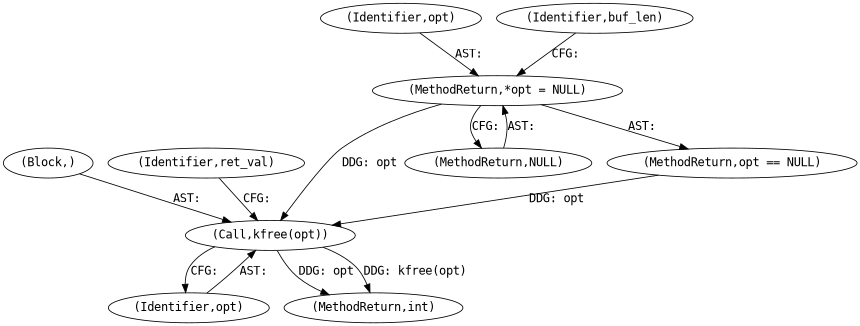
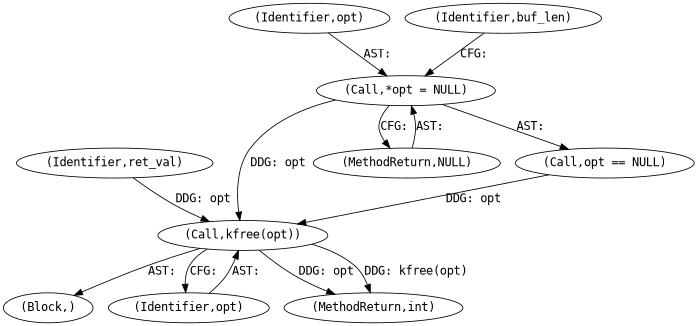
  digraph {
    fontname="DejaVu Sans Mono"
    node [fontname="DejaVu Sans Mono"]
    edge [fontname="DejaVu Sans Mono"]
-   n1 [label="(MethodReturn,*opt = NULL)"]
+   n1 [label="(Call,*opt = NULL)"]
    n2 [label="(Call,kfree(opt))"]
    n3 [label="(MethodReturn,NULL)"]
-   n4 [label="(MethodReturn,opt == NULL)"]
+   n4 [label="(Call,opt == NULL)"]
    n5 [label="(Block,)"]
    n6 [label="(Identifier,opt)"]
    n7 [label="(MethodReturn,int)"]
    n8 [label="(Identifier,opt)"]
    n9 [label="(Identifier,ret_val)"]
    n10 [label="(Identifier,buf_len)"]
    n1 -> n2 [label="DDG: opt"]
    n1 -> n3 [label="CFG: "]
    n1 -> n4 [label="AST: "]
-   n5 -> n2 [label="AST: "]
+   n2 -> n5 [label="AST: "]
    n2 -> n6 [label="CFG: "]
    n2 -> n7 [label="DDG: opt"]
    n2 -> n7 [label="DDG: kfree(opt)"]
    n3 -> n1 [label="AST: "]
    n4 -> n2 [label="DDG: opt"]
    n6 -> n2 [label="AST: "]
    n8 -> n1 [label="AST: "]
-   n9 -> n2 [label="CFG: "]
+   n9 -> n2 [label="DDG: opt"]
    n10 -> n1 [label="CFG: "]
  }
